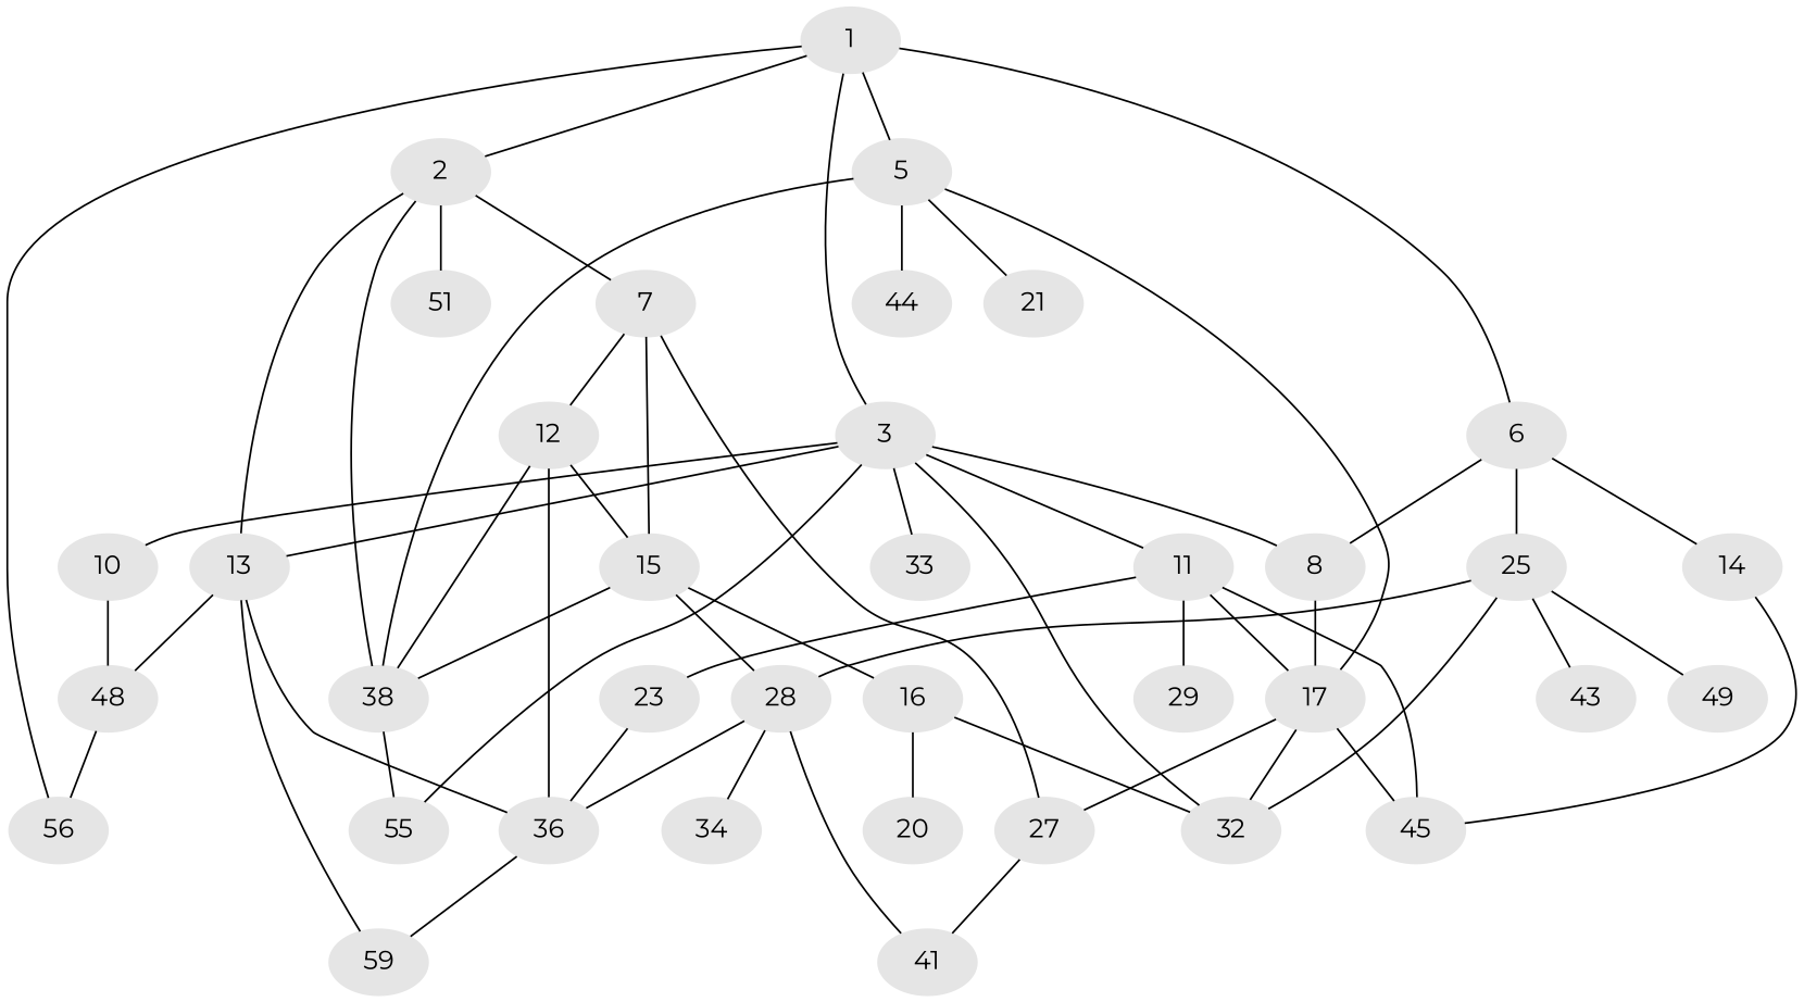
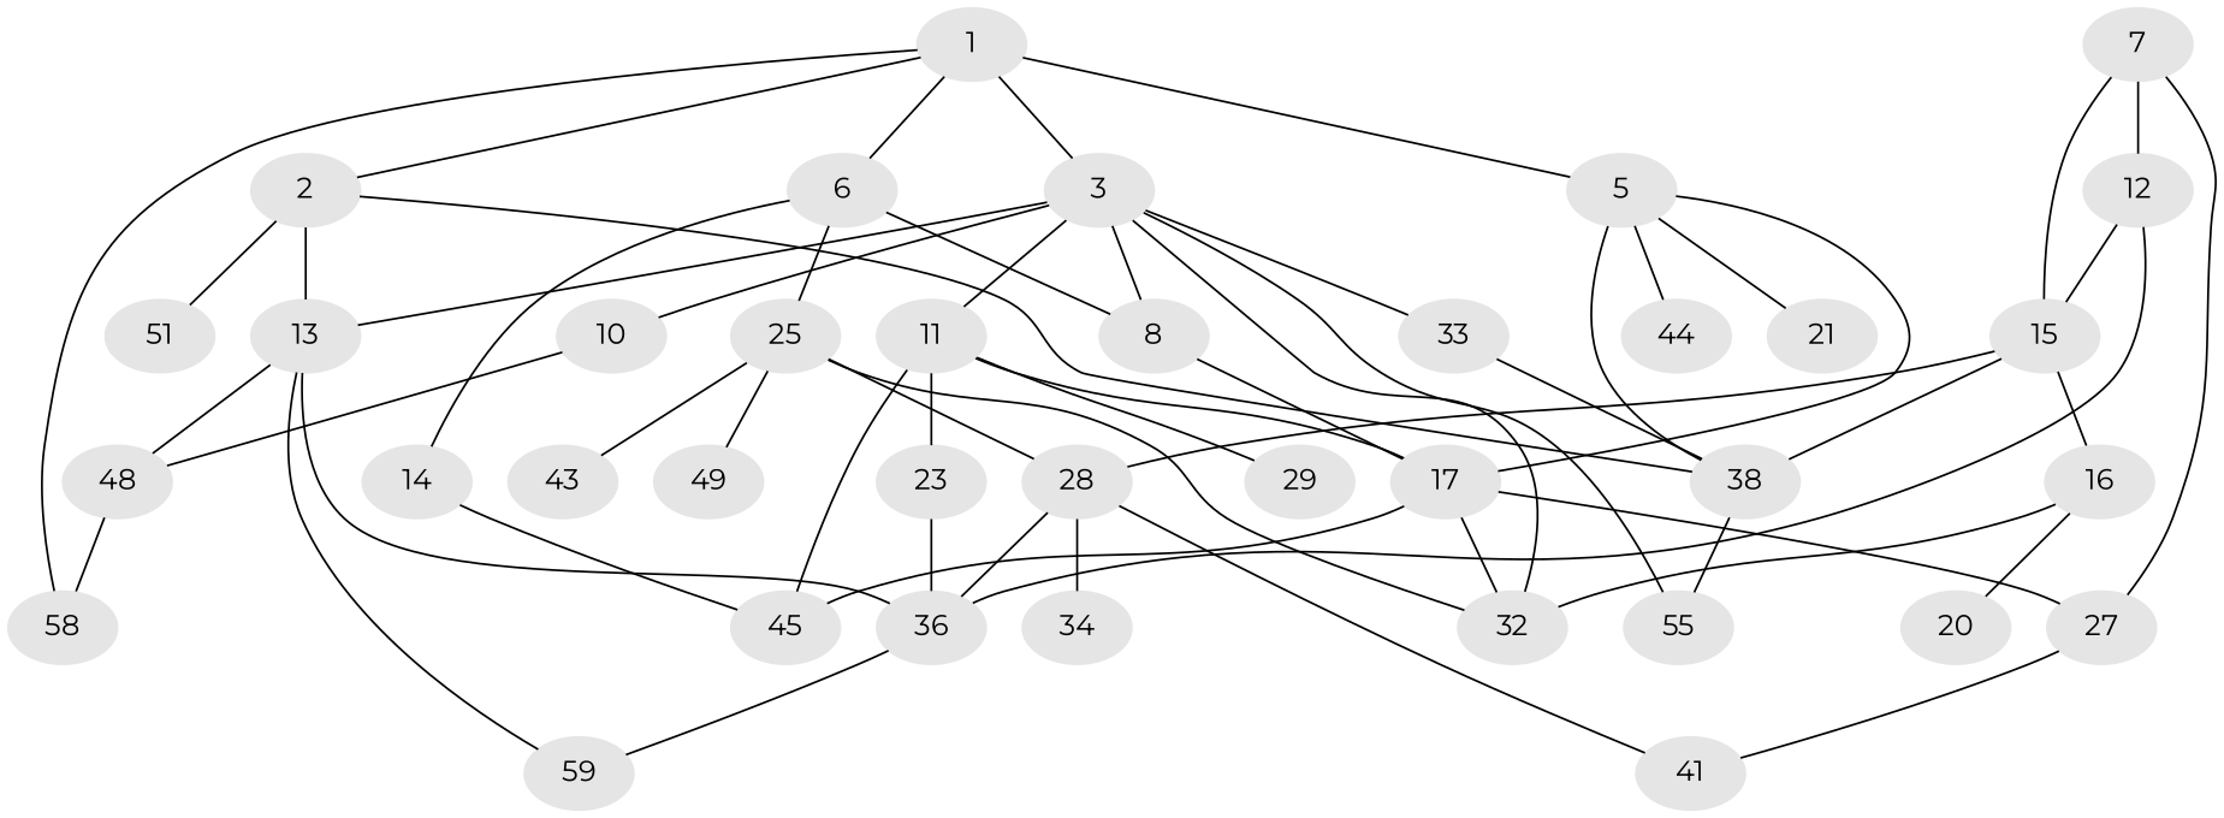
  graph {
    fontname=Montserrat
    node [color=gray90 fontname=Montserrat style=filled]
    edge [fontname=Montserrat]
    1 [super="+9"]
    2 [super="+42"]
    3 [super="+4"]
    5 [super="+40"]
-   58 [label=56]
+   58
    6
    7 [super="+50"]
    13 [super="+26"]
    38 [super="+54"]
    51 [super="+56"]
    8 [super="+30"]
    10 [super="+22"]
    11 [super="+19"]
    32 [super="+37"]
    33 [super="+35"]
    55
    17 [super="+53"]
    21 [super="+60"]
    44 [super="+57"]
    12 [super="+61"]
    15 [super="+24"]
    27 [super="+46"]
    48
    36 [super="+52"]
    59
    14 [super="+47"]
    25 [super="+39"]
    23
    29
    45
    28 [super="+31"]
    43
    49
    16 [super="+18"]
    41
    20
    34
    1 -- 2
    1 -- 3
    1 -- 5 [weight=2]
    1 -- 58
    1 -- 6
-   2 -- 7
    2 -- 13
    2 -- 38
    2 -- 51 [weight=2]
    3 -- 13
    3 -- 8
    3 -- 10
    3 -- 11
    3 -- 32
    3 -- 33
    3 -- 55
    5 -- 38
    5 -- 17
    5 -- 21
    5 -- 44
    6 -- 8
    6 -- 14
    6 -- 25
    7 -- 12
    7 -- 15
    7 -- 27
    13 -- 48
    13 -- 36
    13 -- 59
    38 -- 55
    8 -- 17
    10 -- 48
    11 -- 17
    11 -- 23
    11 -- 29
    11 -- 45
-   12 -- 38
+   33 -- 38
    17 -- 32
    17 -- 27
    17 -- 45
    12 -- 15
    12 -- 36
    15 -- 38
    15 -- 28
    15 -- 16
    27 -- 41
    48 -- 58
    36 -- 59
    14 -- 45
    25 -- 32
    25 -- 28
    25 -- 43
    25 -- 49
    23 -- 36
    28 -- 36
    28 -- 41
    28 -- 34
    16 -- 32
    16 -- 20
  }
